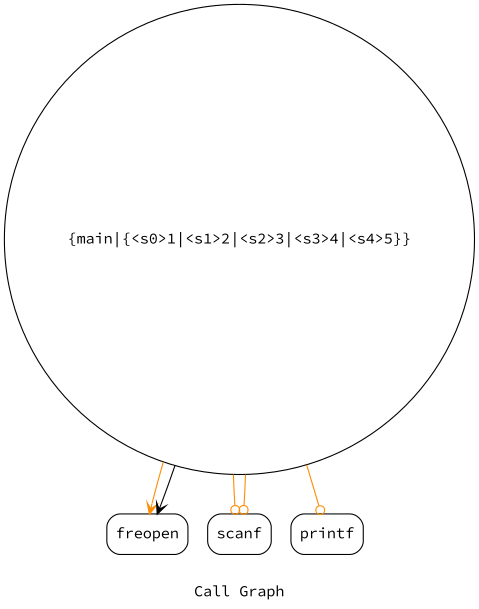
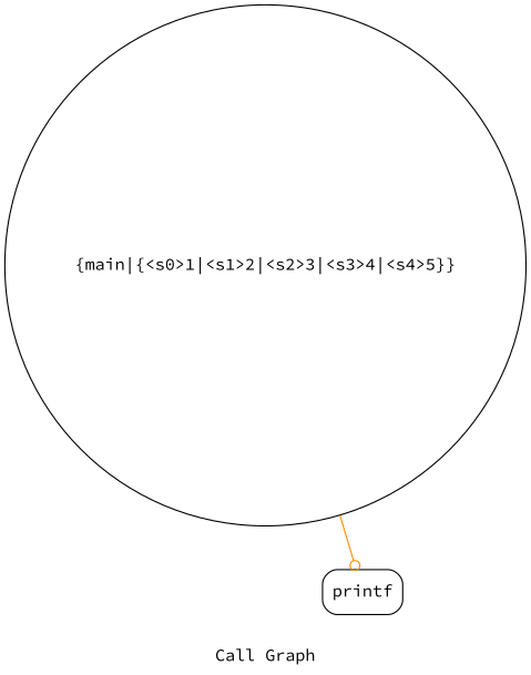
  digraph {
    fontname="Source Code Pro"
    label="Call Graph"
    node [fontname="Source Code Pro" shape=Mrecord]
    edge [arrowhead=odot color=darkorange fontname="Source Code Pro"]
    n1 [label="{main|{<s0>1|<s1>2|<s2>3|<s3>4|<s4>5}}" shape=circle]
-   n2 [label="{freopen}"]
-   n3 [label="{scanf}"]
    n4 [label="{printf}"]
-   n1 -> n2 [arrowhead=vee tailport=s0]
-   n1 -> n2 [arrowhead=vee color=black tailport=s1]
-   n1 -> n3 [tailport=s2]
-   n1 -> n3 [tailport=s3]
    n1 -> n4 [tailport=s4]
  }
